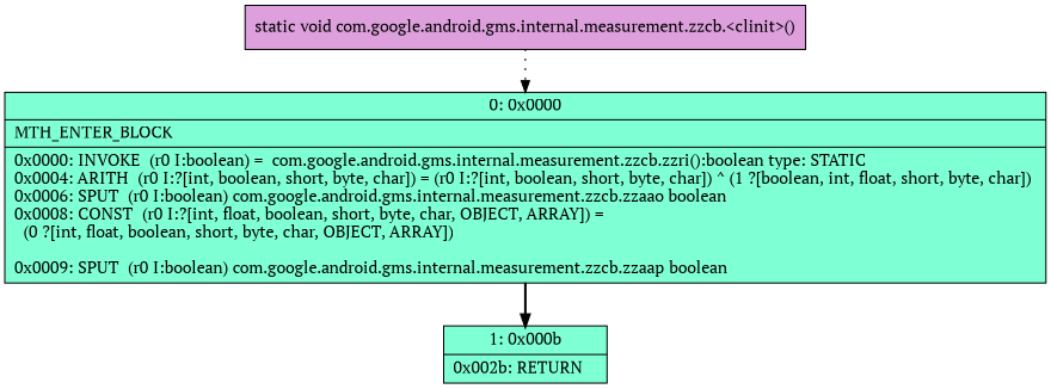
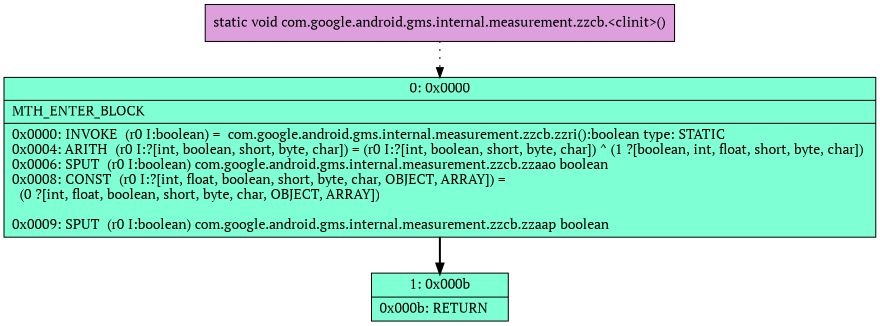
  digraph {
    fontname="PT Serif"
    node [shape=record style=filled fillcolor=aquamarine fontname="PT Serif"]
    edge [fontname="PT Serif"]
    n1 [label="{0\:\ 0x0000|MTH_ENTER_BLOCK\l|0x0000: INVOKE  (r0 I:boolean) =  com.google.android.gms.internal.measurement.zzcb.zzri():boolean type: STATIC \l0x0004: ARITH  (r0 I:?[int, boolean, short, byte, char]) = (r0 I:?[int, boolean, short, byte, char]) ^ (1 ?[boolean, int, float, short, byte, char]) \l0x0006: SPUT  (r0 I:boolean) com.google.android.gms.internal.measurement.zzcb.zzaao boolean \l0x0008: CONST  (r0 I:?[int, float, boolean, short, byte, char, OBJECT, ARRAY]) = \l  (0 ?[int, float, boolean, short, byte, char, OBJECT, ARRAY])\l \l0x0009: SPUT  (r0 I:boolean) com.google.android.gms.internal.measurement.zzcb.zzaap boolean \l}"]
-   n2 [label="{1\:\ 0x000b|0x002b: RETURN   \l}"]
+   n2 [label="{1\:\ 0x000b|0x000b: RETURN   \l}"]
    n3 [label="{static void com.google.android.gms.internal.measurement.zzcb.\<clinit\>() }" fillcolor=plum]
    n1 -> n2 [style=bold]
    n3 -> n1 [style=dotted]
  }
